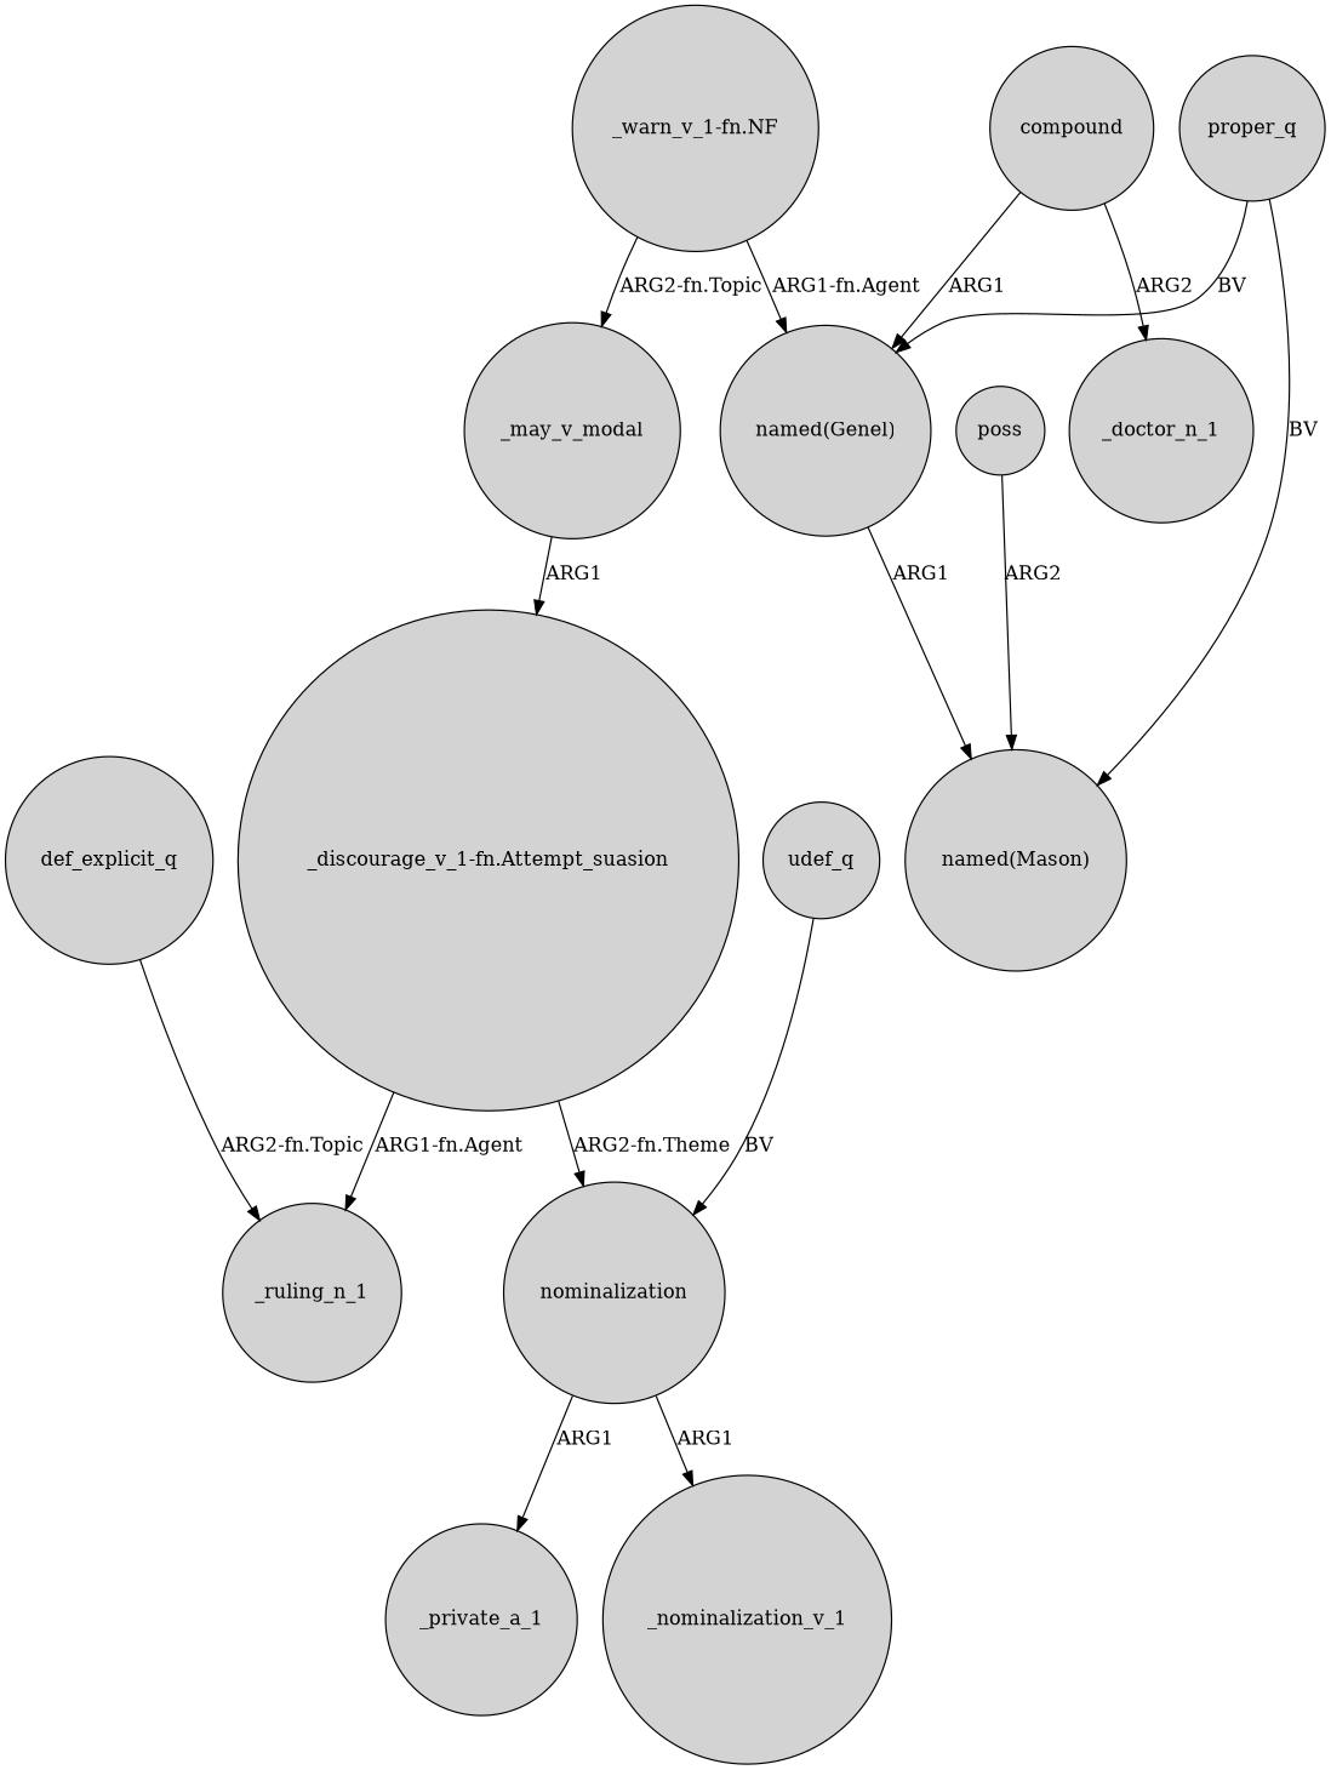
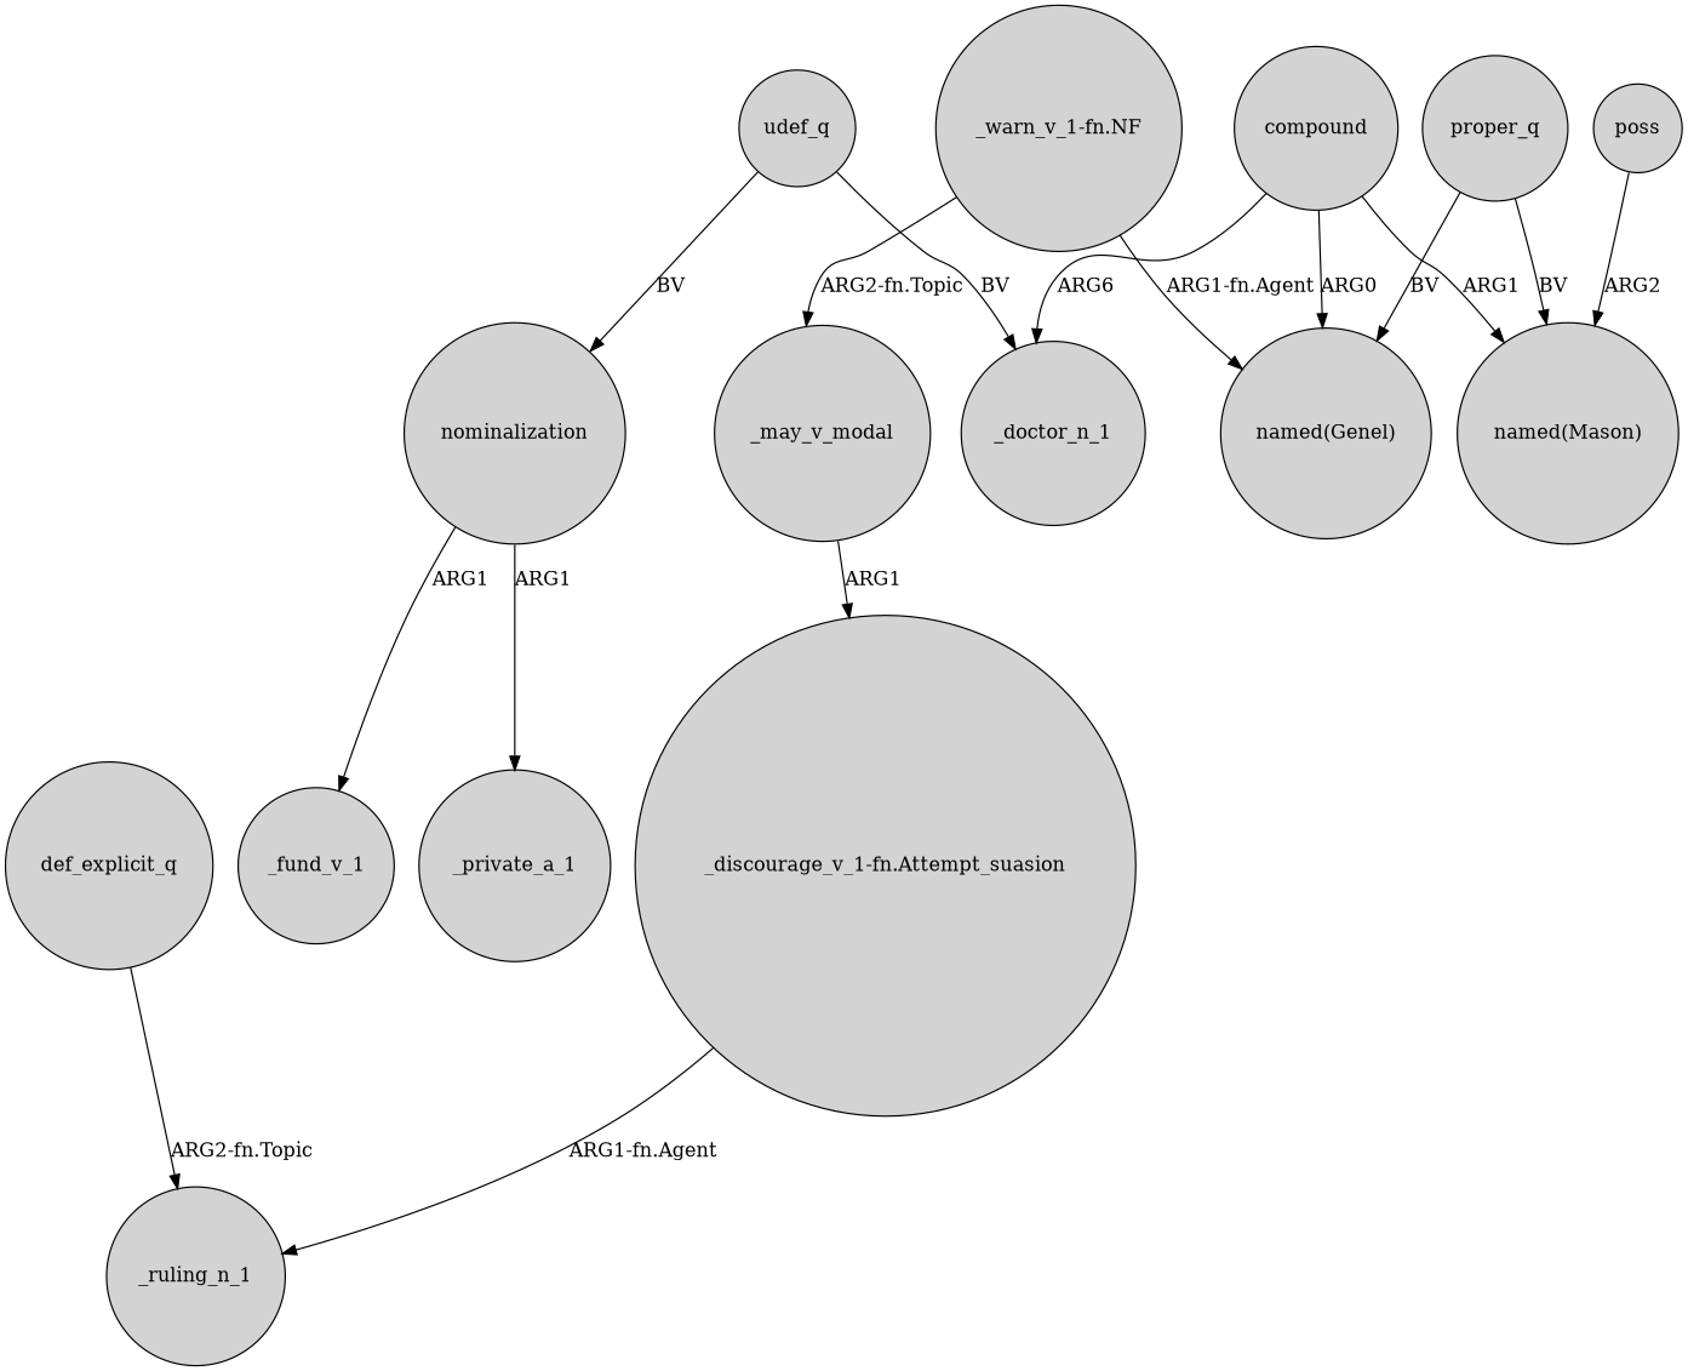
  digraph {
    node [shape=circle style=filled]
    _may_v_modal
    "_discourage_v_1-fn.Attempt_suasion"
    _ruling_n_1
    nominalization
    _private_a_1
-   _fund_v_1 [label=_nominalization_v_1]
+   _fund_v_1
    compound
    _doctor_n_1
    "named(Genel)"
    "named(Mason)"
    poss
    def_explicit_q
    udef_q
    proper_q
    "_warn_v_1-fn.NF"
    _may_v_modal -> "_discourage_v_1-fn.Attempt_suasion" [label=ARG1]
    "_discourage_v_1-fn.Attempt_suasion" -> _ruling_n_1 [label="ARG1-fn.Agent"]
-   "_discourage_v_1-fn.Attempt_suasion" -> nominalization [label="ARG2-fn.Theme"]
    nominalization -> _private_a_1 [label=ARG1]
    nominalization -> _fund_v_1 [label=ARG1]
-   compound -> _doctor_n_1 [label=ARG2]
-   compound -> "named(Genel)" [label=ARG1]
-   "named(Genel)" -> "named(Mason)" [label=ARG1]
+   compound -> _doctor_n_1 [label=ARG6]
+   compound -> "named(Genel)" [label=ARG0]
+   compound -> "named(Mason)" [label=ARG1]
    poss -> "named(Mason)" [label=ARG2]
    def_explicit_q -> _ruling_n_1 [label="ARG2-fn.Topic"]
    udef_q -> nominalization [label=BV]
+   udef_q -> _doctor_n_1 [label=BV]
    proper_q -> "named(Genel)" [label=BV]
    proper_q -> "named(Mason)" [label=BV]
    "_warn_v_1-fn.NF" -> _may_v_modal [label="ARG2-fn.Topic"]
    "_warn_v_1-fn.NF" -> "named(Genel)" [label="ARG1-fn.Agent"]
  }
